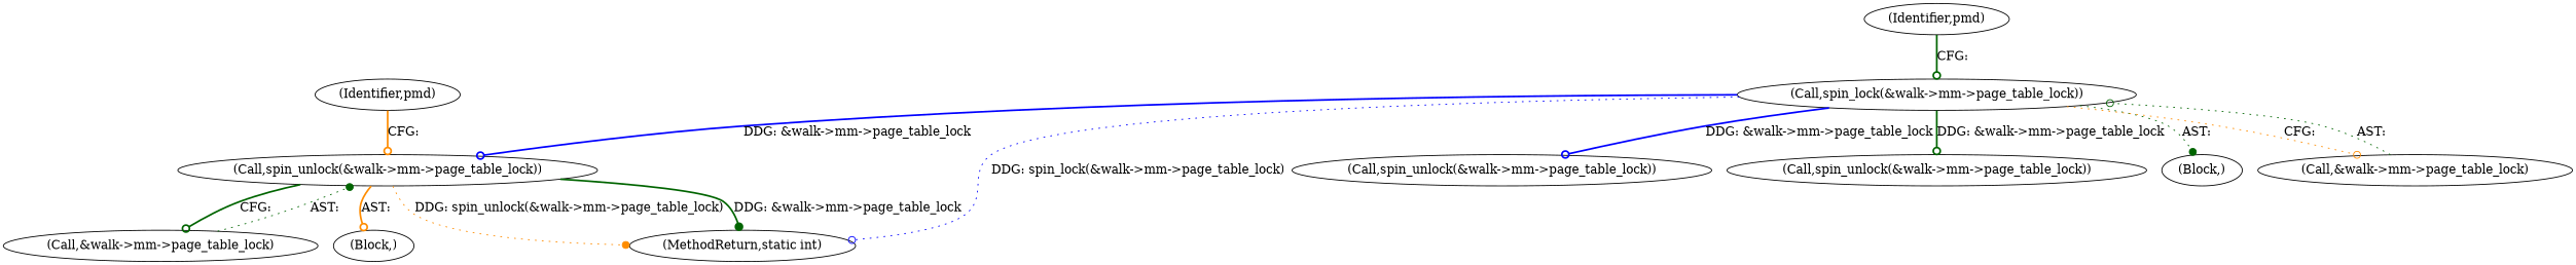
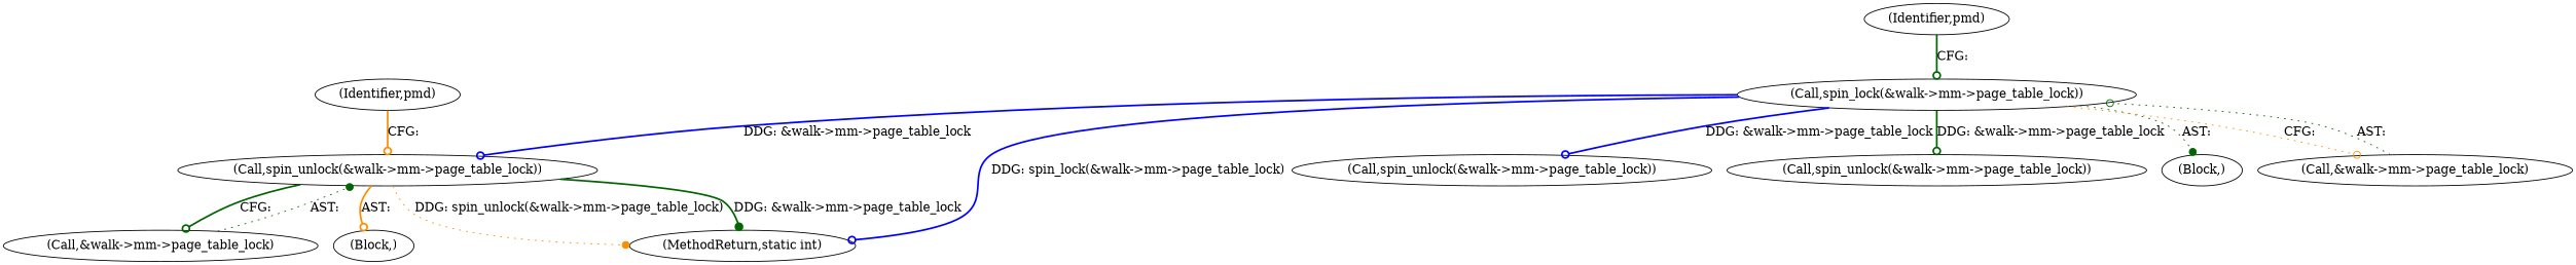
  digraph {
    edge [color=darkgreen style=bold arrowhead=odot]
    n1 [label="(Call,spin_unlock(&walk->mm->page_table_lock))"]
    n2 [label="(Call,&walk->mm->page_table_lock)"]
    n3 [label="(Block,)"]
    n4 [label="(MethodReturn,static int)"]
    n5 [label="(Call,spin_lock(&walk->mm->page_table_lock))"]
    n6 [label="(Call,spin_unlock(&walk->mm->page_table_lock))"]
    n7 [label="(Call,spin_unlock(&walk->mm->page_table_lock))"]
    n8 [label="(Block,)"]
    n9 [label="(Call,&walk->mm->page_table_lock)"]
    n10 [label="(Identifier,pmd)"]
    n11 [label="(Identifier,pmd)"]
    n1 -> n2 [label="CFG: "]
    n1 -> n3 [label="AST: " color=darkorange]
    n1 -> n4 [label="DDG: spin_unlock(&walk->mm->page_table_lock)" color=darkorange style=dotted arrowhead=dot]
    n1 -> n4 [label="DDG: &walk->mm->page_table_lock" arrowhead=dot]
    n2 -> n1 [label="AST: " style=dotted arrowhead=dot]
    n5 -> n1 [label="DDG: &walk->mm->page_table_lock" color=blue]
-   n5 -> n4 [label="DDG: spin_lock(&walk->mm->page_table_lock)" color=blue style=dotted]
+   n5 -> n4 [label="DDG: spin_lock(&walk->mm->page_table_lock)" color=blue]
    n5 -> n6 [label="DDG: &walk->mm->page_table_lock" color=blue]
    n5 -> n7 [label="DDG: &walk->mm->page_table_lock"]
    n5 -> n8 [label="AST: " style=dotted arrowhead=dot]
    n5 -> n9 [label="CFG: " color=darkorange style=dotted]
    n9 -> n5 [label="AST: " style=dotted]
    n10 -> n5 [label="CFG: "]
    n11 -> n1 [label="CFG: " color=darkorange]
  }
